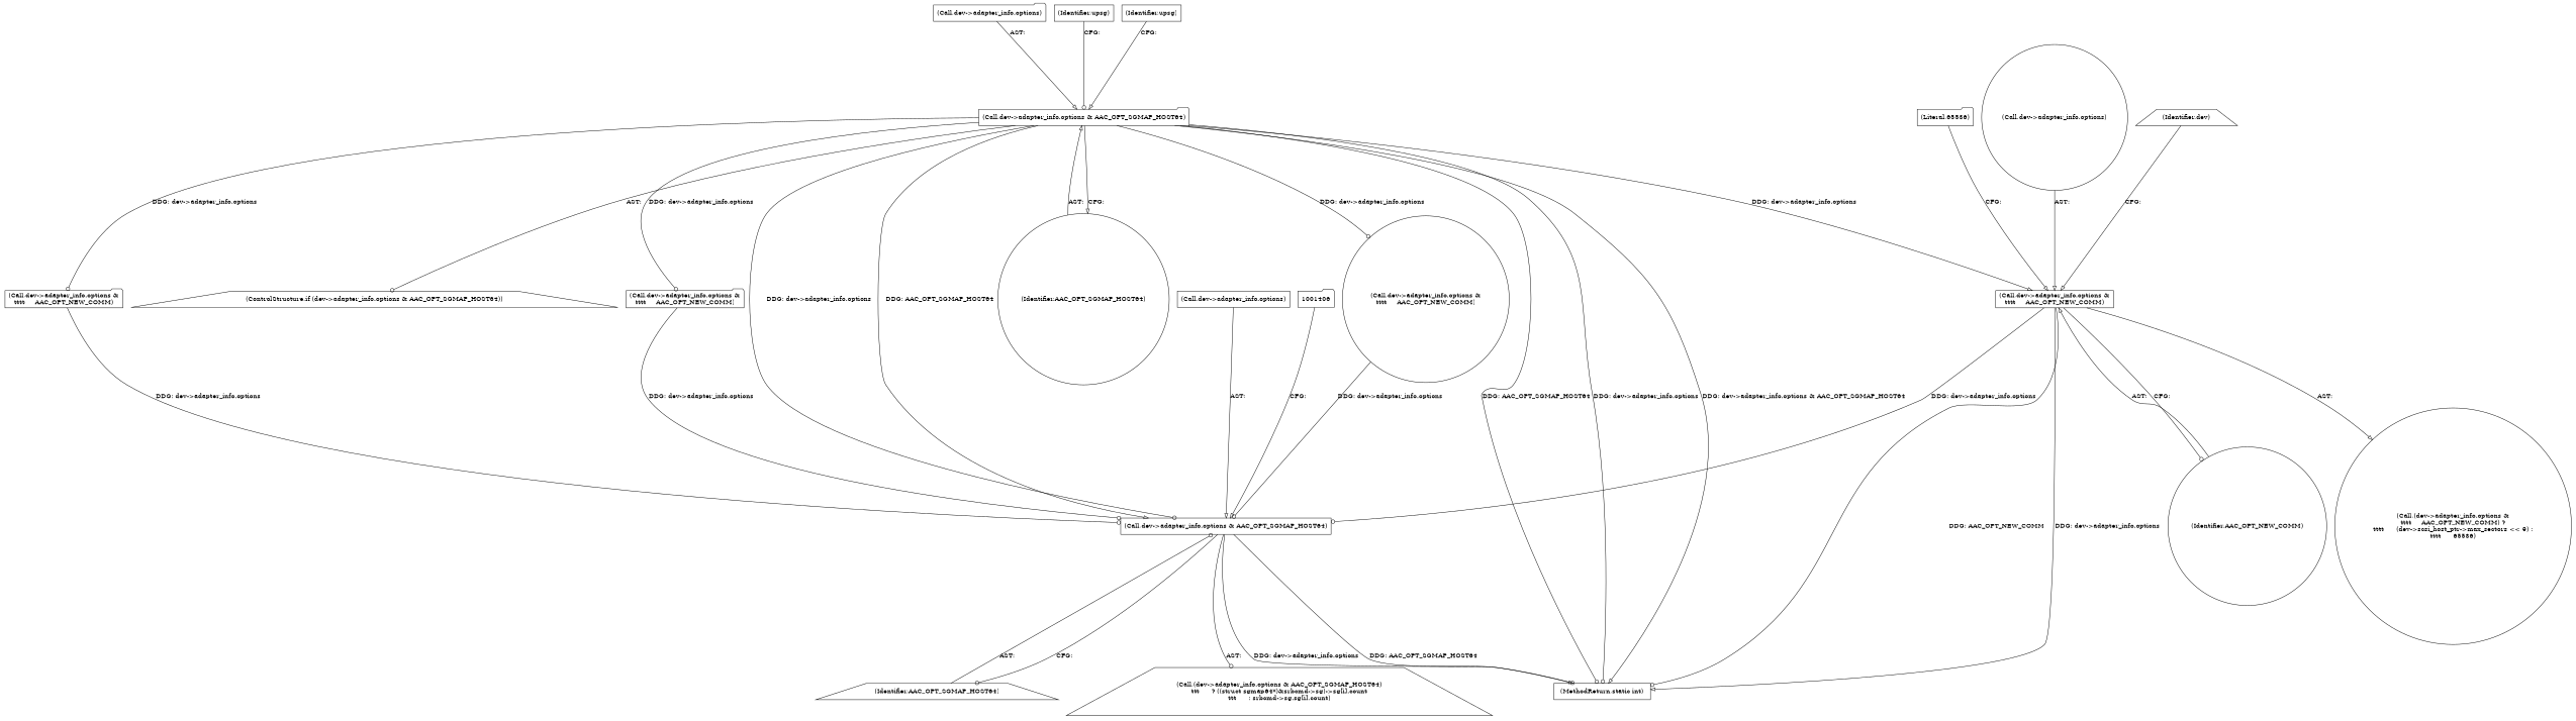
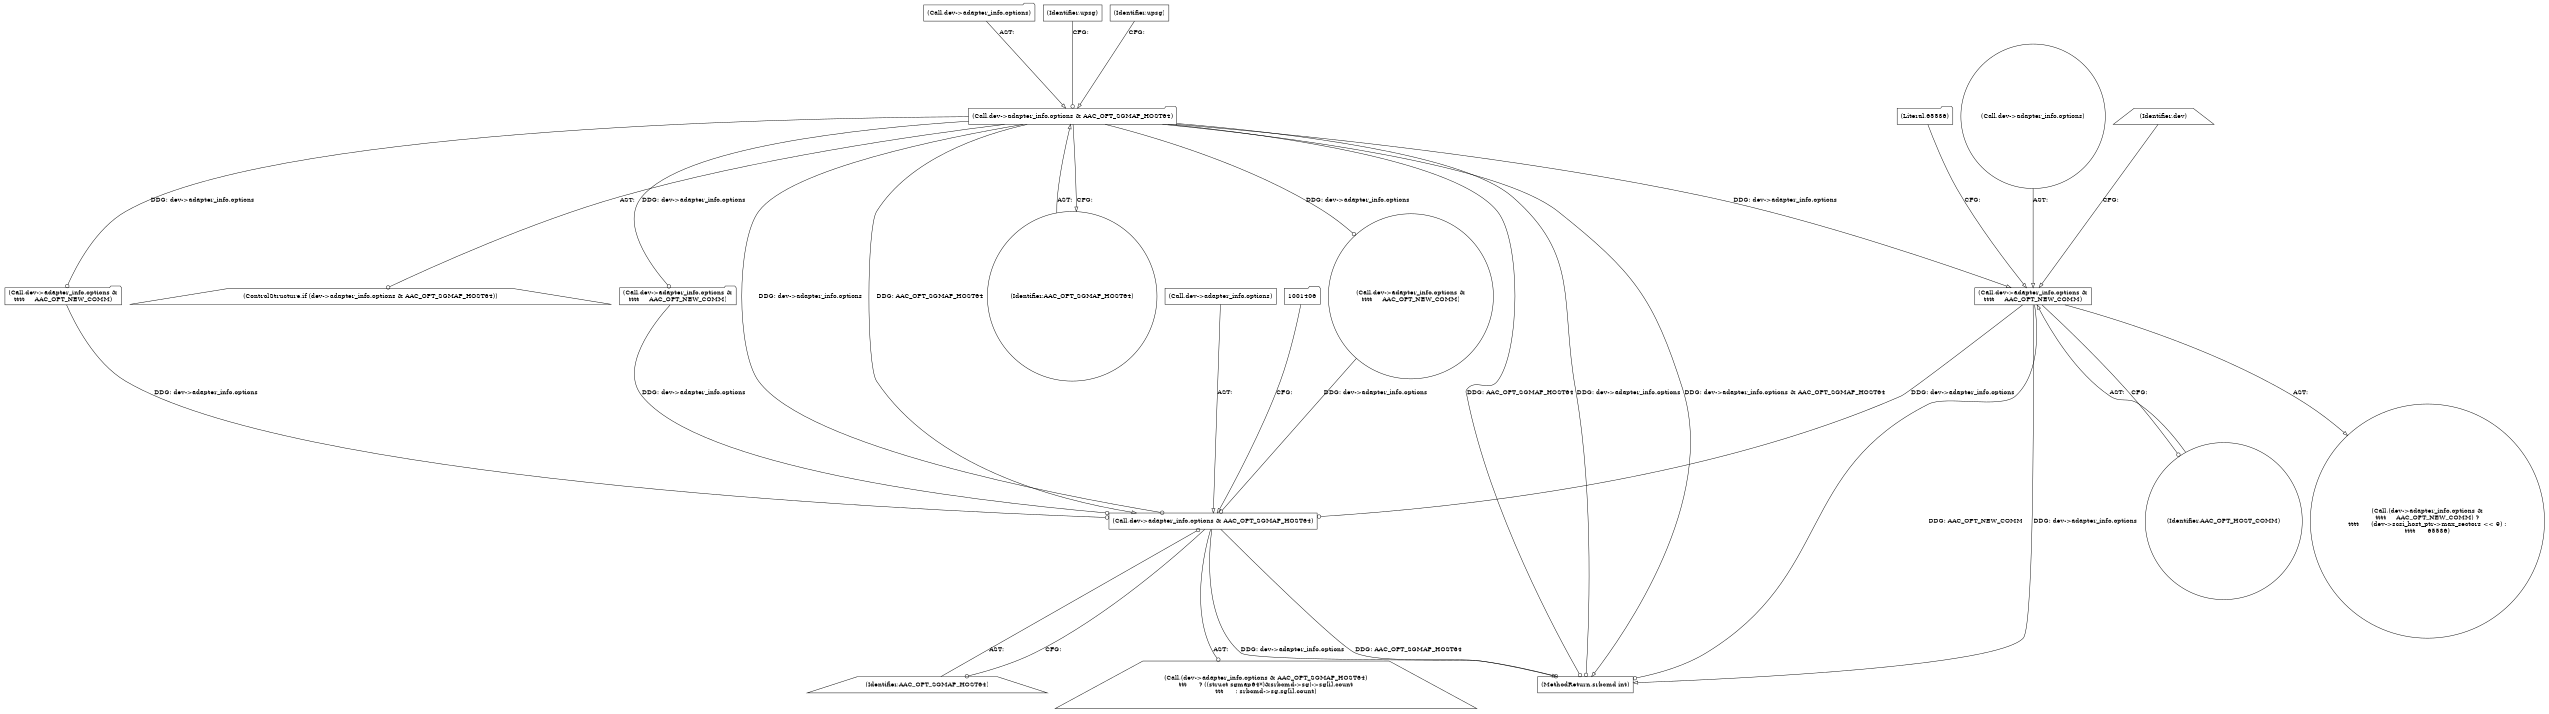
  digraph {
    node [shape=box]
    edge [arrowhead=odot]
    n1 [label="(Call,dev->adapter_info.options &\n\t\t\t\t     AAC_OPT_NEW_COMM)"]
    n2 [label="(Call,dev->adapter_info.options & AAC_OPT_SGMAP_HOST64)"]
-   n3 [label="(Identifier,AAC_OPT_NEW_COMM)" shape=circle]
-   n4 [label="(MethodReturn,static int)"]
+   n3 [label="(Identifier,AAC_OPT_HOST_COMM)" shape=circle]
+   n4 [label="(MethodReturn,srbcmd int)"]
    n5 [label="(Call,(dev->adapter_info.options &\n\t\t\t\t     AAC_OPT_NEW_COMM) ?\n\t\t\t\t      (dev->scsi_host_ptr->max_sectors << 9) :\n\t\t\t\t      65536)" shape=circle]
    n6 [label="(Call,(dev->adapter_info.options & AAC_OPT_SGMAP_HOST64)\n\t\t\t      ? ((struct sgmap64*)&srbcmd->sg)->sg[i].count\n\t\t\t      : srbcmd->sg.sg[i].count)" shape=trapezium]
    n7 [label="(Identifier,AAC_OPT_SGMAP_HOST64)" shape=trapezium]
    n8 [label="(Call,dev->adapter_info.options & AAC_OPT_SGMAP_HOST64)" shape=folder]
    n9 [label="(Identifier,AAC_OPT_SGMAP_HOST64)" shape=circle]
    n10 [label="(Call,dev->adapter_info.options &\n\t\t\t\t     AAC_OPT_NEW_COMM)" shape=circle]
    n11 [label="(Call,dev->adapter_info.options &\n\t\t\t\t     AAC_OPT_NEW_COMM)" shape=folder]
    n12 [label="(ControlStructure,if (dev->adapter_info.options & AAC_OPT_SGMAP_HOST64))" shape=trapezium]
    n13 [label="(Call,dev->adapter_info.options &\n\t\t\t\t     AAC_OPT_NEW_COMM)" shape=folder]
    n14 [label="(Call,dev->adapter_info.options)" shape=folder]
    n15 [label="(Identifier,upsg)"]
    n16 [label="(Identifier,dev)" shape=trapezium]
    n17 [label="(Call,dev->adapter_info.options)"]
    n18 [label="(Literal,65536)" shape=folder]
    n19 [label="(Call,dev->adapter_info.options)" shape=circle]
    n20 [label="(Identifier,upsg)"]
    1001406 [shape=folder]
    n1 -> n2 [label="DDG: dev->adapter_info.options"]
    n1 -> n3 [label="CFG: "]
    n1 -> n4 [label="DDG: AAC_OPT_NEW_COMM"]
    n1 -> n4 [arrowhead=onormal label="DDG: dev->adapter_info.options"]
    n1 -> n5 [arrowhead=onormal label="AST: "]
    n2 -> n4 [arrowhead=onormal label="DDG: AAC_OPT_SGMAP_HOST64"]
    n2 -> n4 [label="DDG: dev->adapter_info.options"]
    n2 -> n6 [label="AST: "]
    n2 -> n7 [label="CFG: "]
    n3 -> n1 [arrowhead=onormal label="AST: "]
    n7 -> n2 [label="AST: "]
    n8 -> n1 [arrowhead=onormal label="DDG: dev->adapter_info.options"]
    n8 -> n2 [label="DDG: dev->adapter_info.options"]
    n8 -> n2 [arrowhead=onormal label="DDG: AAC_OPT_SGMAP_HOST64"]
    n8 -> n4 [label="DDG: dev->adapter_info.options"]
    n8 -> n4 [arrowhead=onormal label="DDG: dev->adapter_info.options & AAC_OPT_SGMAP_HOST64"]
    n8 -> n4 [label="DDG: AAC_OPT_SGMAP_HOST64"]
    n8 -> n9 [arrowhead=onormal label="CFG: "]
    n8 -> n10 [label="DDG: dev->adapter_info.options"]
    n8 -> n11 [label="DDG: dev->adapter_info.options"]
    n8 -> n12 [label="AST: "]
    n8 -> n13 [label="DDG: dev->adapter_info.options"]
    n9 -> n8 [arrowhead=onormal label="AST: "]
    n10 -> n2 [label="DDG: dev->adapter_info.options"]
    n11 -> n2 [label="DDG: dev->adapter_info.options"]
    n13 -> n2 [label="DDG: dev->adapter_info.options"]
    n14 -> n8 [arrowhead=onormal label="AST: "]
    n15 -> n8 [label="CFG: "]
    n16 -> n1 [arrowhead=onormal label="CFG: "]
    n17 -> n2 [arrowhead=onormal label="AST: "]
    n18 -> n1 [arrowhead=onormal label="CFG: "]
    n19 -> n1 [arrowhead=onormal label="AST: "]
    n20 -> n8 [arrowhead=onormal label="CFG: "]
    1001406 -> n2 [arrowhead=onormal label="CFG: "]
  }
